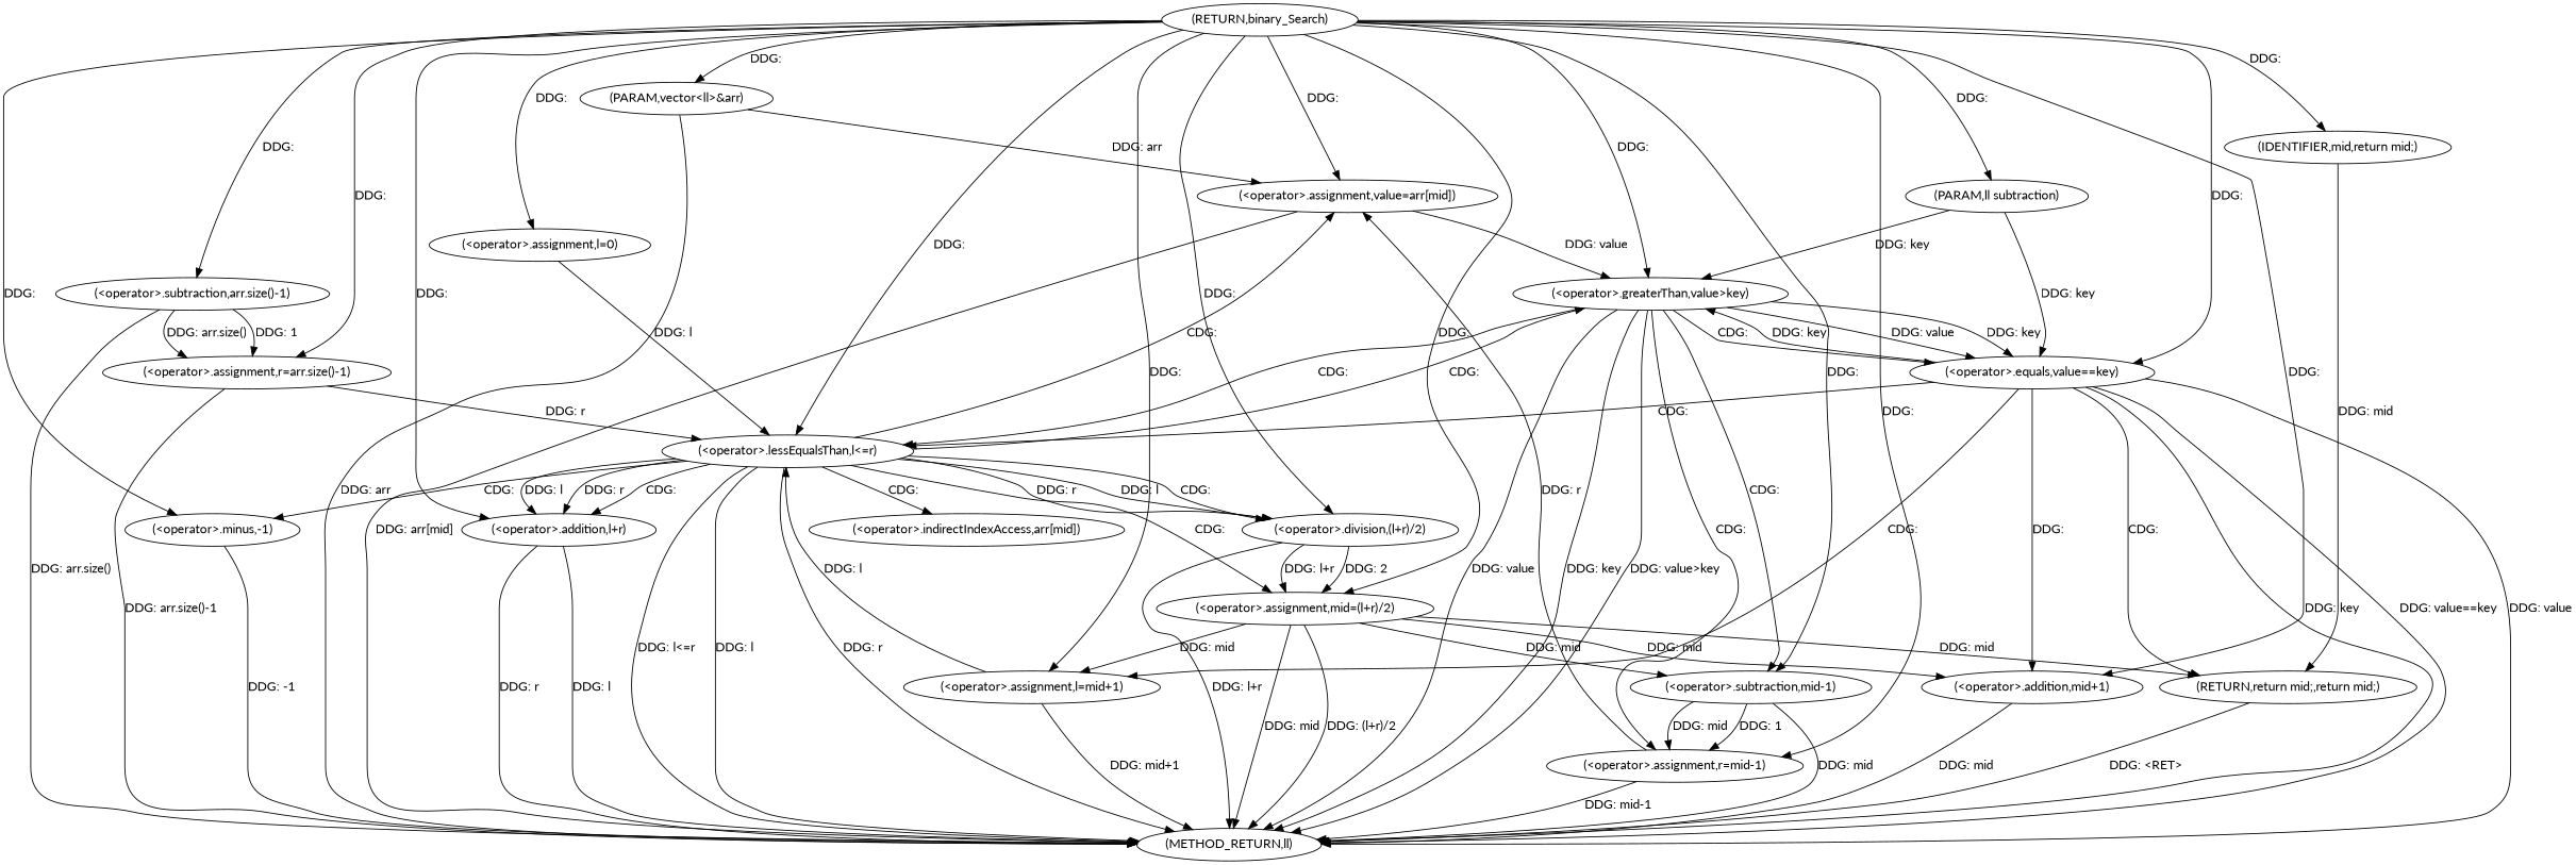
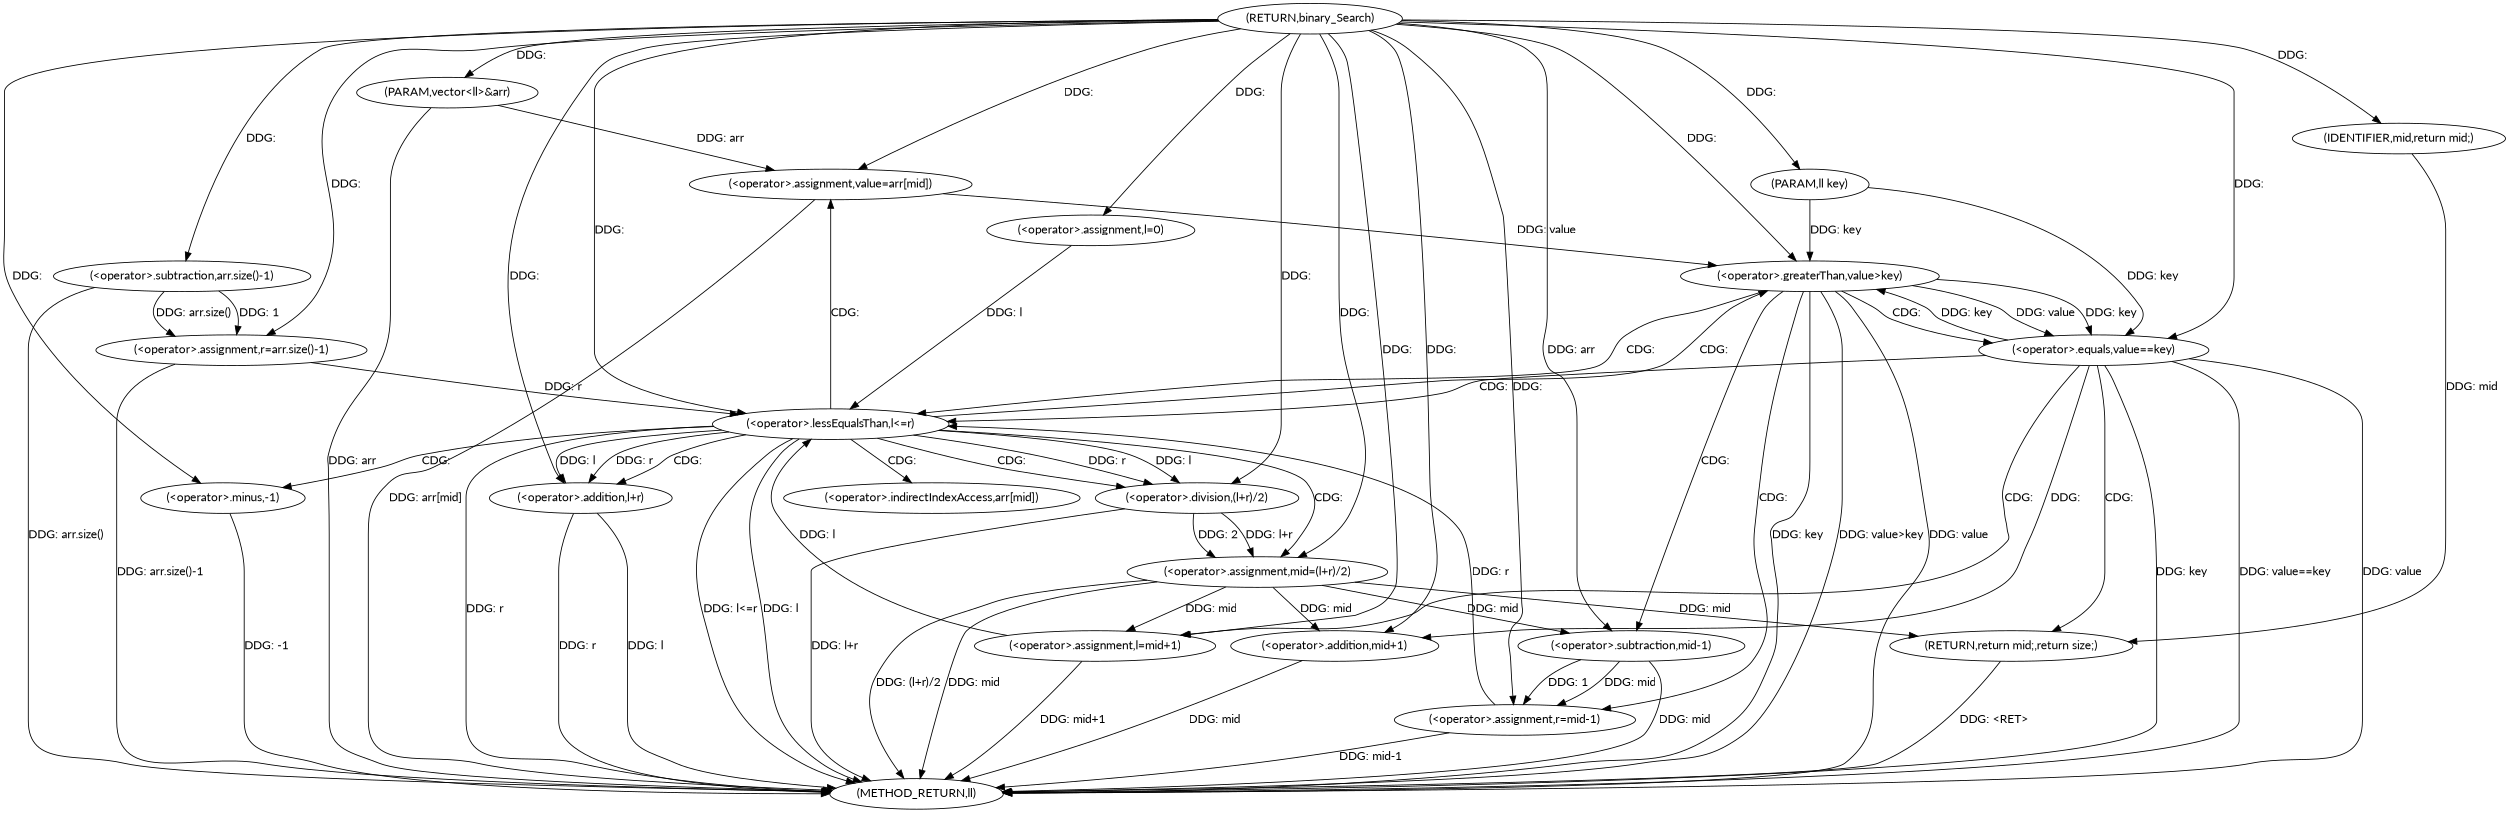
  digraph {
    fontname=Lato
    node [fontname=Lato]
    edge [fontname=Lato]
    n1 [label="(RETURN,binary_Search)"]
    n2 [label="(PARAM,vector<ll>&arr)"]
-   n3 [label="(PARAM,ll subtraction)"]
+   n3 [label="(PARAM,ll key)"]
    n4 [label="(<operator>.assignment,l=0)"]
    n5 [label="(<operator>.assignment,r=arr.size()-1)"]
    n6 [label="(<operator>.lessEqualsThan,l<=r)"]
    n7 [label="(<operator>.minus,-1)"]
    n8 [label="(<operator>.subtraction,arr.size()-1)"]
    n9 [label="(<operator>.assignment,mid=(l+r)/2)"]
    n10 [label="(<operator>.assignment,value=arr[mid])"]
    n11 [label="(<operator>.greaterThan,value>key)"]
    n12 [label="(<operator>.division,(l+r)/2)"]
    n13 [label="(<operator>.assignment,r=mid-1)"]
    n14 [label="(<operator>.addition,l+r)"]
    n15 [label="(<operator>.equals,value==key)"]
    n16 [label="(<operator>.subtraction,mid-1)"]
    n17 [label="(IDENTIFIER,mid,return mid;)"]
    n18 [label="(<operator>.assignment,l=mid+1)"]
    n19 [label="(<operator>.addition,mid+1)"]
    n20 [label="(METHOD_RETURN,ll)"]
    n21 [label="(<operator>.indirectIndexAccess,arr[mid])"]
-   n22 [label="(RETURN,return mid;,return mid;)"]
+   n22 [label="(RETURN,return mid;,return size;)"]
    n1 -> n2 [label="DDG: "]
    n1 -> n3 [label="DDG: "]
    n1 -> n4 [label="DDG: "]
    n1 -> n5 [label="DDG: "]
    n1 -> n6 [label="DDG: "]
    n1 -> n7 [label="DDG: "]
    n1 -> n8 [label="DDG: "]
    n1 -> n9 [label="DDG: "]
    n1 -> n10 [label="DDG: "]
    n1 -> n11 [label="DDG: "]
    n1 -> n12 [label="DDG: "]
    n1 -> n13 [label="DDG: "]
    n1 -> n14 [label="DDG: "]
    n1 -> n15 [label="DDG: "]
-   n1 -> n16 [label="DDG: "]
+   n1 -> n16 [label="DDG: arr"]
    n1 -> n17 [label="DDG: "]
    n1 -> n18 [label="DDG: "]
    n1 -> n19 [label="DDG: "]
    n2 -> n10 [label="DDG: arr"]
    n2 -> n20 [label="DDG: arr"]
    n3 -> n11 [label="DDG: key"]
    n3 -> n15 [label="DDG: key"]
    n4 -> n6 [label="DDG: l"]
    n5 -> n6 [label="DDG: r"]
    n5 -> n20 [label="DDG: arr.size()-1"]
    n6 -> n7 [label="CDG: "]
    n6 -> n9 [label="CDG: "]
    n6 -> n10 [label="CDG: "]
    n6 -> n11 [label="CDG: "]
    n6 -> n12 [label="DDG: r"]
    n6 -> n12 [label="DDG: l"]
    n6 -> n12 [label="CDG: "]
    n6 -> n14 [label="DDG: l"]
    n6 -> n14 [label="DDG: r"]
    n6 -> n14 [label="CDG: "]
    n6 -> n20 [label="DDG: l"]
    n6 -> n20 [label="DDG: r"]
    n6 -> n20 [label="DDG: l<=r"]
    n6 -> n21 [label="CDG: "]
    n7 -> n20 [label="DDG: -1"]
    n8 -> n5 [label="DDG: 1"]
    n8 -> n5 [label="DDG: arr.size()"]
    n8 -> n20 [label="DDG: arr.size()"]
    n9 -> n16 [label="DDG: mid"]
    n9 -> n18 [label="DDG: mid"]
    n9 -> n19 [label="DDG: mid"]
    n9 -> n20 [label="DDG: mid"]
    n9 -> n20 [label="DDG: (l+r)/2"]
    n9 -> n22 [label="DDG: mid"]
    n10 -> n11 [label="DDG: value"]
    n10 -> n20 [label="DDG: arr[mid]"]
    n11 -> n6 [label="CDG: "]
    n11 -> n13 [label="CDG: "]
    n11 -> n15 [label="DDG: value"]
    n11 -> n15 [label="DDG: key"]
    n11 -> n15 [label="CDG: "]
    n11 -> n16 [label="CDG: "]
    n11 -> n20 [label="DDG: value"]
    n11 -> n20 [label="DDG: key"]
    n11 -> n20 [label="DDG: value>key"]
    n12 -> n9 [label="DDG: 2"]
    n12 -> n9 [label="DDG: l+r"]
    n12 -> n20 [label="DDG: l+r"]
-   n13 -> n10 [label="DDG: r"]
+   n13 -> n6 [label="DDG: r"]
    n13 -> n20 [label="DDG: mid-1"]
    n14 -> n20 [label="DDG: l"]
    n14 -> n20 [label="DDG: r"]
    n15 -> n6 [label="CDG: "]
    n15 -> n11 [label="DDG: key"]
    n15 -> n18 [label="CDG: "]
    n15 -> n19 [label="DDG: "]
    n15 -> n20 [label="DDG: value"]
    n15 -> n20 [label="DDG: key"]
    n15 -> n20 [label="DDG: value==key"]
    n15 -> n22 [label="CDG: "]
    n16 -> n13 [label="DDG: 1"]
    n16 -> n13 [label="DDG: mid"]
    n16 -> n20 [label="DDG: mid"]
    n17 -> n22 [label="DDG: mid"]
    n18 -> n6 [label="DDG: l"]
    n18 -> n20 [label="DDG: mid+1"]
    n19 -> n20 [label="DDG: mid"]
    n22 -> n20 [label="DDG: <RET>"]
  }
